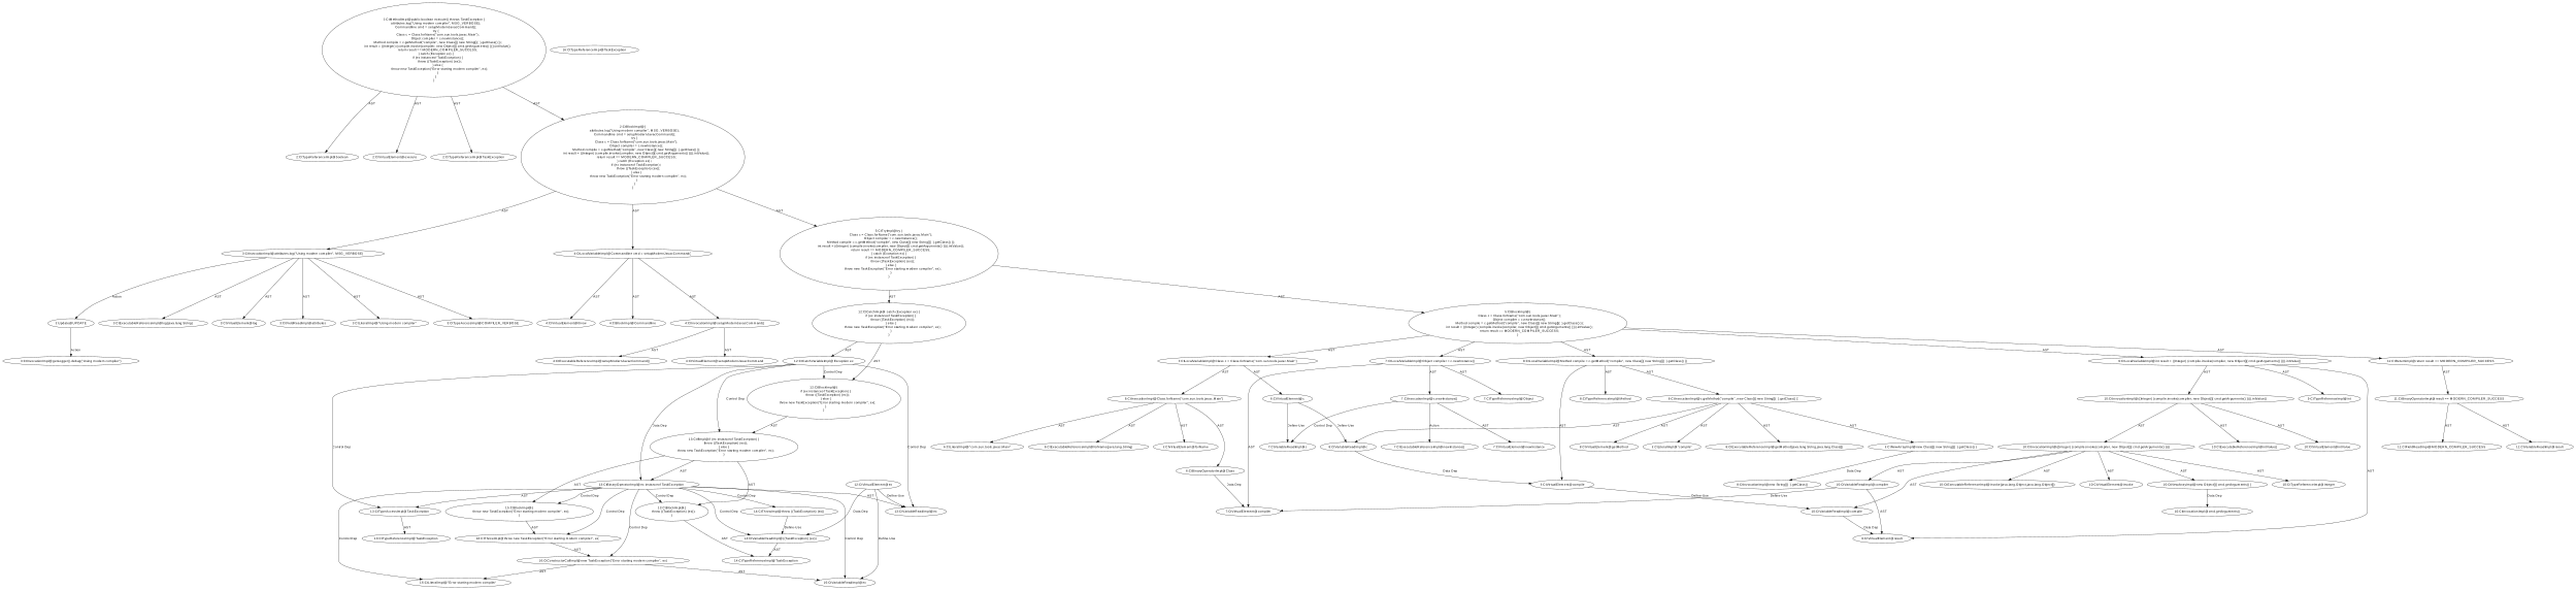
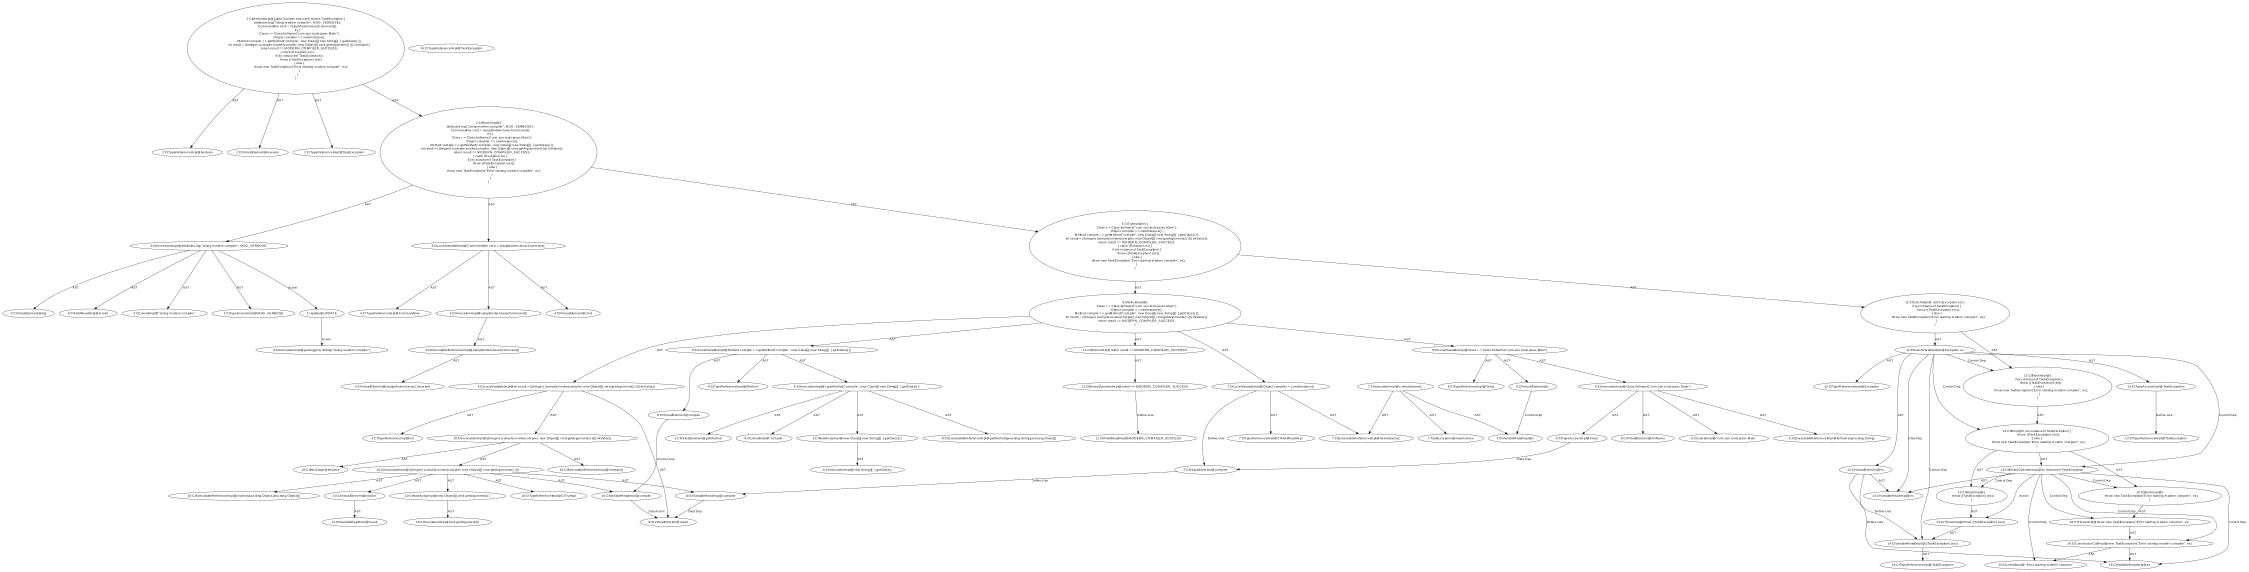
  digraph {
    fontname="Liberation Sans"
    node [fontname="Liberation Sans" shape=ellipse]
    edge [fontname="Liberation Sans"]
    n1 [label="2:CtTypeReferenceImpl@boolean"]
    n2 [label="2:CtVirtualElement@execute"]
    n3 [label="2:CtTypeReferenceImpl@TaskException"]
-   n4 [label="3:CtExecutableReferenceImpl@log(java.lang.String)"]
    n5 [label="3:CtVirtualElement@log"]
-   n6 [label="3:CtFieldReadImpl@attributes"]
+   n6 [label="3:CtFieldReadImpl@invoke"]
    n7 [label="3:CtLiteralImpl@\"Using modern compiler\""]
-   n8 [label="3:CtTypeAccessImpl@COMPILER_VERBOSE"]
+   n8 [label="3:CtTypeAccessImpl@MSG_VERBOSE"]
    n9 [label="3:CtInvocationImpl@attributes.log(\"Using modern compiler\", MSG_VERBOSE)"]
    n10 [label="3:Update@UPDATE"]
    n11 [label="3:CtInvocationImpl@getLogger().debug(\"Using modern compiler\")"]
-   n12 [label="4:CtBlockImpl@Commandline"]
+   n12 [label="4:CtTypeReferenceImpl@Commandline"]
    n13 [label="4:CtExecutableReferenceImpl@setupModernJavacCommand()"]
    n14 [label="4:CtVirtualElement@setupModernJavacCommand"]
    n15 [label="4:CtInvocationImpl@setupModernJavacCommand()"]
-   n16 [label="4:CtVirtualElement@throw"]
+   n16 [label="4:CtVirtualElement@cmd"]
    n17 [label="4:CtLocalVariableImpl@Commandline cmd = setupModernJavacCommand()"]
+   n18 [label="6:CtTypeReferenceImpl@Class"]
    n19 [label="6:CtExecutableReferenceImpl@forName(java.lang.String)"]
    n20 [label="6:CtVirtualElement@forName"]
-   n21 [label="6:CtBinaryOperatorImpl@Class"]
+   n21 [label="6:CtTypeAccessImpl@Class"]
    n22 [label="7:CtVirtualElement@compiler"]
    n23 [label="6:CtLiteralImpl@\"com.sun.tools.javac.Main\""]
    n24 [label="6:CtInvocationImpl@Class.forName(\"com.sun.tools.javac.Main\")"]
    n25 [label="6:CtVirtualElement@c"]
    n26 [label="7:CtVariableReadImpl@c"]
-   n27 [label="8:CtVariableReadImpl@c"]
    n28 [label="8:CtVirtualElement@compile"]
    n29 [label="6:CtLocalVariableImpl@Class c = Class.forName(\"com.sun.tools.javac.Main\")"]
-   n30 [label="7:CtTypeReferenceImpl@Object"]
+   n30 [label="7:CtTypeReferenceImpl@CtFieldReadImpl"]
    n31 [label="7:CtExecutableReferenceImpl@newInstance()"]
-   n32 [label="7:CtVirtualElement@newInstance"]
+   n32 [label="7:TaskException@newInstance"]
    n33 [label="10:CtVariableReadImpl@compiler"]
    n34 [label="7:CtInvocationImpl@c.newInstance()"]
    n35 [label="9:CtVirtualElement@result"]
    n36 [label="7:CtLocalVariableImpl@Object compiler = c.newInstance()"]
    n37 [label="8:CtTypeReferenceImpl@Method"]
    n38 [label="8:CtExecutableReferenceImpl@getMethod(java.lang.String,java.lang.Class[])"]
    n39 [label="8:CtVirtualElement@getMethod"]
    n40 [label="10:CtVariableReadImpl@compile"]
    n41 [label="8:CtLiteralImpl@\"compile\""]
    n42 [label="8:CtNewArrayImpl@new Class[]\{ new String[]\{  \}.getClass() \}"]
    n43 [label="8:CtInvocationImpl@new String[]\{  \}.getClass()"]
    n44 [label="8:CtInvocationImpl@c.getMethod(\"compile\", new Class[]\{ new String[]\{  \}.getClass() \})"]
    n45 [label="8:CtLocalVariableImpl@Method compile = c.getMethod(\"compile\", new Class[]\{ new String[]\{  \}.getClass() \})"]
    n46 [label="9:CtTypeReferenceImpl@int"]
    n47 [label="10:CtExecutableReferenceImpl@intValue()"]
-   n48 [label="10:CtVirtualElement@intValue"]
+   n48 [label="10:CtBlockImpl@intValue"]
    n49 [label="10:CtExecutableReferenceImpl@invoke(java.lang.Object,java.lang.Object[])"]
    n50 [label="10:CtVirtualElement@invoke"]
    n51 [label="10:CtNewArrayImpl@new Object[]\{ cmd.getArguments() \}"]
    n52 [label="10:CtInvocationImpl@cmd.getArguments()"]
    n53 [label="10:CtInvocationImpl@((Integer) (compile.invoke(compiler, new Object[]\{ cmd.getArguments() \})))"]
-   n54 [label="10:CtTypeReferenceImpl@Integer"]
+   n54 [label="10:CtTypeReferenceImpl@CtTryImpl"]
    n55 [label="10:CtInvocationImpl@((Integer) (compile.invoke(compiler, new Object[]\{ cmd.getArguments() \}))).intValue()"]
    n56 [label="11:CtVariableReadImpl@result"]
    n57 [label="9:CtLocalVariableImpl@int result = ((Integer) (compile.invoke(compiler, new Object[]\{ cmd.getArguments() \}))).intValue()"]
    n58 [label="11:CtFieldReadImpl@MODERN_COMPILER_SUCCESS"]
    n59 [label="11:CtBinaryOperatorImpl@result == MODERN_COMPILER_SUCCESS"]
    n60 [label="11:CtReturnImpl@return result == MODERN_COMPILER_SUCCESS"]
    n61 [label="5:CtBlockImpl@\{\n    Class c = Class.forName(\"com.sun.tools.javac.Main\");\n    Object compiler = c.newInstance();\n    Method compile = c.getMethod(\"compile\", new Class[]\{ new String[]\{  \}.getClass() \});\n    int result = ((Integer) (compile.invoke(compiler, new Object[]\{ cmd.getArguments() \}))).intValue();\n    return result == MODERN_COMPILER_SUCCESS;\n\}"]
    n62 [label="12:CtVirtualElement@ex"]
    n63 [label="13:CtVariableReadImpl@ex"]
    n64 [label="14:CtVariableReadImpl@((TaskException) (ex))"]
    n65 [label="16:CtVariableReadImpl@ex"]
    n66 [label="14:CtTypeReferenceImpl@TaskException"]
+   n67 [label="12:CtTypeReferenceImpl@Exception"]
    n68 [label="12:CtCatchVariableImpl@Exception ex"]
    n69 [label="13:CtTypeAccessImpl@TaskException"]
    n70 [label="13:CtBinaryOperatorImpl@ex instanceof TaskException"]
    n71 [label="13:CtIfImpl@if (ex instanceof TaskException) \{\n    throw ((TaskException) (ex));\n\} else \{\n    throw new TaskException(\"Error starting modern compiler\", ex);\n\}"]
    n72 [label="12:CtBlockImpl@\{\n    if (ex instanceof TaskException) \{\n        throw ((TaskException) (ex));\n    \} else \{\n        throw new TaskException(\"Error starting modern compiler\", ex);\n    \}\n\}"]
    n73 [label="13:CtTypeReferenceImpl@TaskException"]
    n74 [label="14:CtThrowImpl@throw ((TaskException) (ex))"]
    n75 [label="13:CtBlockImpl@\{\n    throw ((TaskException) (ex));\n\}"]
    n76 [label="16:CtLiteralImpl@\"Error starting modern compiler\""]
    n77 [label="16:CtConstructorCallImpl@new TaskException(\"Error starting modern compiler\", ex)"]
    n78 [label="16:CtThrowImpl@throw new TaskException(\"Error starting modern compiler\", ex)"]
    n79 [label="15:CtBlockImpl@\{\n    throw new TaskException(\"Error starting modern compiler\", ex);\n\}"]
    n80 [label="16:CtTypeReferenceImpl@TaskException"]
    n81 [label="12:CtCatchImpl@ catch (Exception ex) \{\n    if (ex instanceof TaskException) \{\n        throw ((TaskException) (ex));\n    \} else \{\n        throw new TaskException(\"Error starting modern compiler\", ex);\n    \}\n\}"]
    n82 [label="5:CtTryImpl@try \{\n    Class c = Class.forName(\"com.sun.tools.javac.Main\");\n    Object compiler = c.newInstance();\n    Method compile = c.getMethod(\"compile\", new Class[]\{ new String[]\{  \}.getClass() \});\n    int result = ((Integer) (compile.invoke(compiler, new Object[]\{ cmd.getArguments() \}))).intValue();\n    return result == MODERN_COMPILER_SUCCESS;\n\} catch (Exception ex) \{\n    if (ex instanceof TaskException) \{\n        throw ((TaskException) (ex));\n    \} else \{\n        throw new TaskException(\"Error starting modern compiler\", ex);\n    \}\n\}"]
    n83 [label="2:CtBlockImpl@\{\n    attributes.log(\"Using modern compiler\", MSG_VERBOSE);\n    Commandline cmd = setupModernJavacCommand();\n    try \{\n        Class c = Class.forName(\"com.sun.tools.javac.Main\");\n        Object compiler = c.newInstance();\n        Method compile = c.getMethod(\"compile\", new Class[]\{ new String[]\{  \}.getClass() \});\n        int result = ((Integer) (compile.invoke(compiler, new Object[]\{ cmd.getArguments() \}))).intValue();\n        return result == MODERN_COMPILER_SUCCESS;\n    \} catch (Exception ex) \{\n        if (ex instanceof TaskException) \{\n            throw ((TaskException) (ex));\n        \} else \{\n            throw new TaskException(\"Error starting modern compiler\", ex);\n        \}\n    \}\n\}"]
    n84 [label="2:CtMethodImpl@public boolean execute() throws TaskException \{\n    attributes.log(\"Using modern compiler\", MSG_VERBOSE);\n    Commandline cmd = setupModernJavacCommand();\n    try \{\n        Class c = Class.forName(\"com.sun.tools.javac.Main\");\n        Object compiler = c.newInstance();\n        Method compile = c.getMethod(\"compile\", new Class[]\{ new String[]\{  \}.getClass() \});\n        int result = ((Integer) (compile.invoke(compiler, new Object[]\{ cmd.getArguments() \}))).intValue();\n        return result == MODERN_COMPILER_SUCCESS;\n    \} catch (Exception ex) \{\n        if (ex instanceof TaskException) \{\n            throw ((TaskException) (ex));\n        \} else \{\n            throw new TaskException(\"Error starting modern compiler\", ex);\n        \}\n    \}\n\}"]
-   n9 -> n4 [label=AST]
    n9 -> n5 [label=AST]
    n9 -> n6 [label=AST]
    n9 -> n7 [label=AST]
    n9 -> n8 [label=AST]
    n9 -> n10 [label=Action]
    n10 -> n11 [label=Action]
    n15 -> n13 [label=AST]
-   n15 -> n14 [label=AST]
+   n13 -> n14 [label=AST]
    n17 -> n12 [label=AST]
    n17 -> n15 [label=AST]
    n17 -> n16 [label=AST]
    n21 -> n22 [label="Data Dep"]
-   n33 -> n22 [label="Define-Use"]
+   n22 -> n33 [label="Define-Use"]
    n24 -> n19 [label=AST]
    n24 -> n20 [label=AST]
    n24 -> n21 [label=AST]
    n24 -> n23 [label=AST]
-   n25 -> n26 [label="Define-Use"]
-   n25 -> n27 [label="Define-Use"]
-   n27 -> n28 [label="Data Dep"]
-   n28 -> n40 [label="Define-Use"]
+   n25 -> n26 [label="Control Dep"]
+   n28 -> n40 [label="Control-Use"]
+   n29 -> n18 [label=AST]
    n29 -> n24 [label=AST]
    n29 -> n25 [label=AST]
-   n33 -> n35 [label=AST]
-   n34 -> n26 [label="Control Dep"]
-   n34 -> n31 [label=Action]
+   n33 -> n35 [label="Data Dep"]
+   n34 -> n26 [label=AST]
+   n34 -> n31 [label=AST]
    n34 -> n32 [label=AST]
-   n36 -> n22 [label=AST]
+   n36 -> n22 [label="Define-Use"]
    n36 -> n30 [label=AST]
-   n36 -> n34 [label=AST]
-   n40 -> n35 [label="Data Dep"]
-   n42 -> n43 [label="Data Dep"]
-   n44 -> n27 [label=AST]
+   n36 -> n31 [label=AST]
+   n40 -> n35 [label="Data Action"]
+   n42 -> n43 [label=AST]
    n44 -> n38 [label=AST]
    n44 -> n39 [label=AST]
    n44 -> n41 [label=AST]
    n44 -> n42 [label=AST]
    n45 -> n28 [label=AST]
    n45 -> n37 [label=AST]
    n45 -> n44 [label=AST]
-   n51 -> n52 [label="Data Dep"]
+   n51 -> n52 [label=AST]
    n53 -> n33 [label=AST]
    n53 -> n40 [label=AST]
    n53 -> n49 [label=AST]
    n53 -> n50 [label=AST]
    n53 -> n51 [label=AST]
    n53 -> n54 [label=AST]
    n55 -> n47 [label=AST]
    n55 -> n48 [label=AST]
    n55 -> n53 [label=AST]
    n57 -> n35 [label=AST]
    n57 -> n46 [label=AST]
    n57 -> n55 [label=AST]
-   n59 -> n56 [label=AST]
-   n59 -> n58 [label=AST]
+   n50 -> n56 [label=AST]
+   n59 -> n58 [label="Define-Use"]
    n60 -> n59 [label=AST]
    n61 -> n29 [label=AST]
    n61 -> n36 [label=AST]
    n61 -> n45 [label=AST]
    n61 -> n57 [label=AST]
    n61 -> n60 [label=AST]
-   n62 -> n63 [label="Define-Use"]
-   n62 -> n64 [label="Data Dep"]
+   n62 -> n63 [label=AST]
+   n62 -> n64 [label="Define-Use"]
    n62 -> n65 [label="Define-Use"]
    n64 -> n66 [label=AST]
-   n68 -> n63 [label="Control Dep"]
-   n68 -> n69 [label="Control Dep"]
-   n68 -> n70 [label="Data Dep"]
+   n68 -> n62 [label=AST]
+   n68 -> n63 [label="Data Dep"]
+   n68 -> n67 [label=AST]
+   n68 -> n69 [label=AST]
+   n68 -> n70 [label="Control Dep"]
    n68 -> n71 [label="Control Dep"]
    n68 -> n72 [label="Control Dep"]
-   n69 -> n73 [label=AST]
+   n69 -> n73 [label="Define-Use"]
    n70 -> n63 [label=AST]
-   n70 -> n64 [label="Control Dep"]
+   n68 -> n64 [label="Control Dep"]
    n70 -> n65 [label="Control Dep"]
-   n70 -> n69 [label=AST]
-   n70 -> n74 [label="Control Dep"]
+   n70 -> n74 [label=Action]
    n70 -> n75 [label="Control Dep"]
    n70 -> n76 [label="Control Dep"]
    n70 -> n77 [label="Control Dep"]
    n70 -> n78 [label="Control Dep"]
    n70 -> n79 [label="Control Dep"]
    n71 -> n70 [label=AST]
    n71 -> n75 [label=AST]
    n71 -> n79 [label=AST]
    n72 -> n71 [label=AST]
-   n74 -> n64 [label="Define-Use"]
-   n75 -> n66 [label=AST]
+   n74 -> n64 [label=AST]
+   n75 -> n74 [label=AST]
    n77 -> n65 [label=AST]
    n77 -> n76 [label=AST]
    n78 -> n77 [label=AST]
    n79 -> n78 [label=AST]
    n81 -> n68 [label=AST]
    n81 -> n72 [label=AST]
    n82 -> n61 [label=AST]
    n82 -> n81 [label=AST]
    n83 -> n9 [label=AST]
    n83 -> n17 [label=AST]
    n83 -> n82 [label=AST]
    n84 -> n1 [label=AST]
    n84 -> n2 [label=AST]
    n84 -> n3 [label=AST]
    n84 -> n83 [label=AST]
  }
